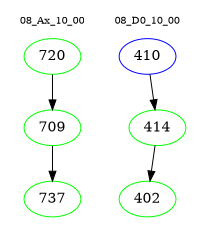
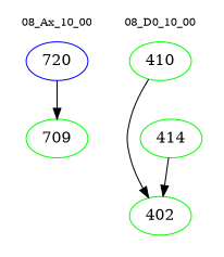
  digraph {
    node [color=green]
    edge [color=black]
-   n1 [label=720]
+   n1 [color=blue label=720]
    n2 [label=709]
-   n3 [label=737]
-   n4 [color=blue label=410]
+   n4 [label=410]
    n5 [label=402]
    n6 [label=414]
    subgraph cluster_1 {
      color=white
      fontsize=10
      label="08_Ax_10_00"
      n1
      n2
-     n3
    }
    subgraph cluster_2 {
      color=white
      fontsize=10
      label="08_D0_10_00"
      n4
      n5
      n6
    }
    n1 -> n2
-   n2 -> n3
-   n4 -> n6
+   n4 -> n5
    n6 -> n5
  }
